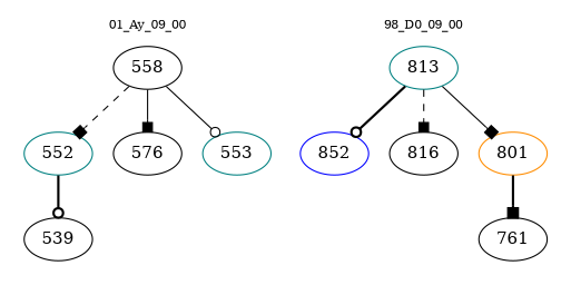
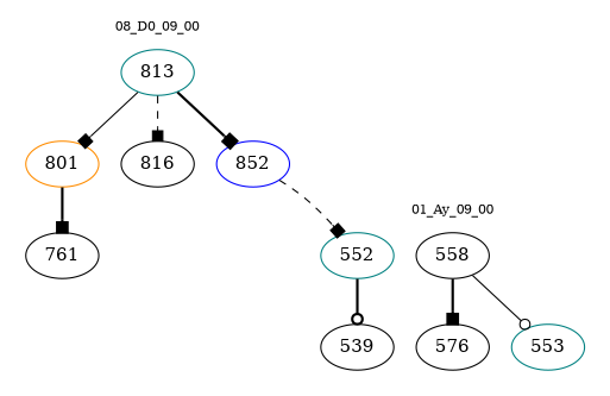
  digraph {
    node [color=black]
    edge [arrowhead=box color=black style=solid]
    n1 [label=558]
    n2 [color=teal label=552]
    n3 [label=576]
    n4 [color=teal label=553]
    n5 [label=539]
    n6 [color=teal label=813]
    n7 [color=blue label=852]
    n8 [label=816]
    n9 [color=darkorange label=801]
    n10 [label=761]
    subgraph cluster_1 {
      color=white
      fontsize=10
      label="01_Ay_09_00"
      n1
      n2
      n3
      n4
      n5
    }
    subgraph cluster_2 {
      color=white
      fontsize=10
-     label="98_D0_09_00"
+     label="08_D0_09_00"
      n6
      n7
      n8
      n9
      n10
    }
-   n1 -> n2 [style=dashed]
-   n1 -> n3
+   n7 -> n2 [style=dashed]
+   n1 -> n3 [style=bold]
    n1 -> n4 [arrowhead=odot]
    n2 -> n5 [arrowhead=odot style=bold]
-   n6 -> n7 [arrowhead=odot style=bold]
+   n6 -> n7 [style=bold]
    n6 -> n8 [style=dashed]
    n6 -> n9
    n9 -> n10 [style=bold]
  }
